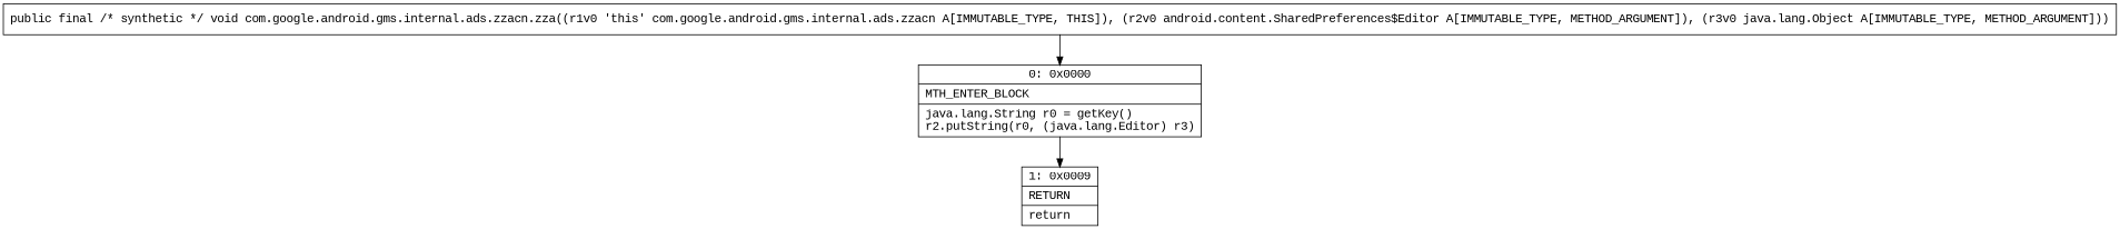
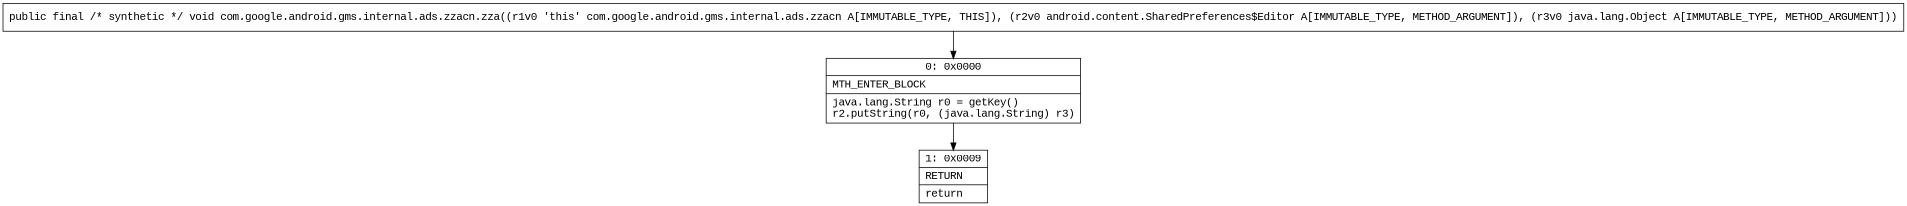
  digraph {
    fontname="Liberation Mono"
    node [shape=record fontname="Liberation Mono"]
    edge [fontname="Liberation Mono"]
-   n1 [label="{0\:\ 0x0000|MTH_ENTER_BLOCK\l|java.lang.String r0 = getKey()\lr2.putString(r0, (java.lang.Editor) r3)\l}"]
+   n1 [label="{0\:\ 0x0000|MTH_ENTER_BLOCK\l|java.lang.String r0 = getKey()\lr2.putString(r0, (java.lang.String) r3)\l}"]
    n2 [label="{1\:\ 0x0009|RETURN\l|return\l}"]
    n3 [label="{public final \/* synthetic *\/ void com.google.android.gms.internal.ads.zzacn.zza((r1v0 'this' com.google.android.gms.internal.ads.zzacn A[IMMUTABLE_TYPE, THIS]), (r2v0 android.content.SharedPreferences$Editor A[IMMUTABLE_TYPE, METHOD_ARGUMENT]), (r3v0 java.lang.Object A[IMMUTABLE_TYPE, METHOD_ARGUMENT])) }"]
    n1 -> n2
    n3 -> n1
  }
